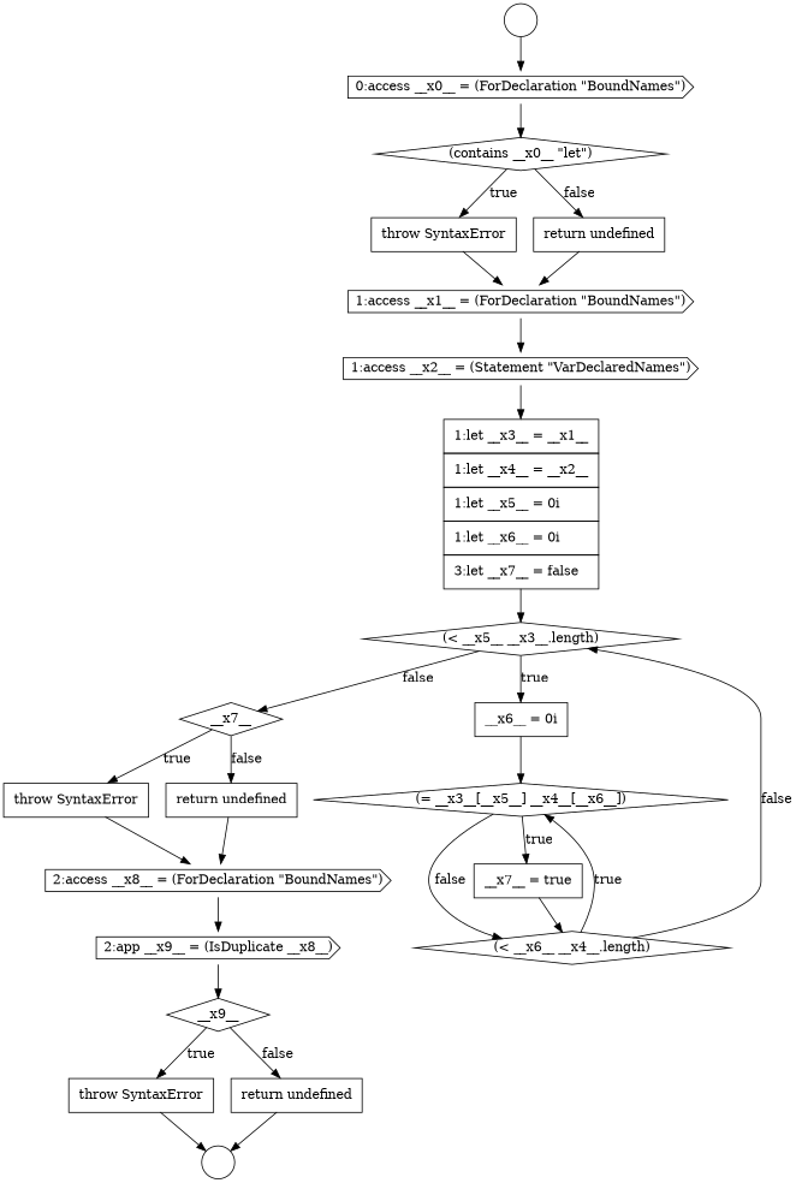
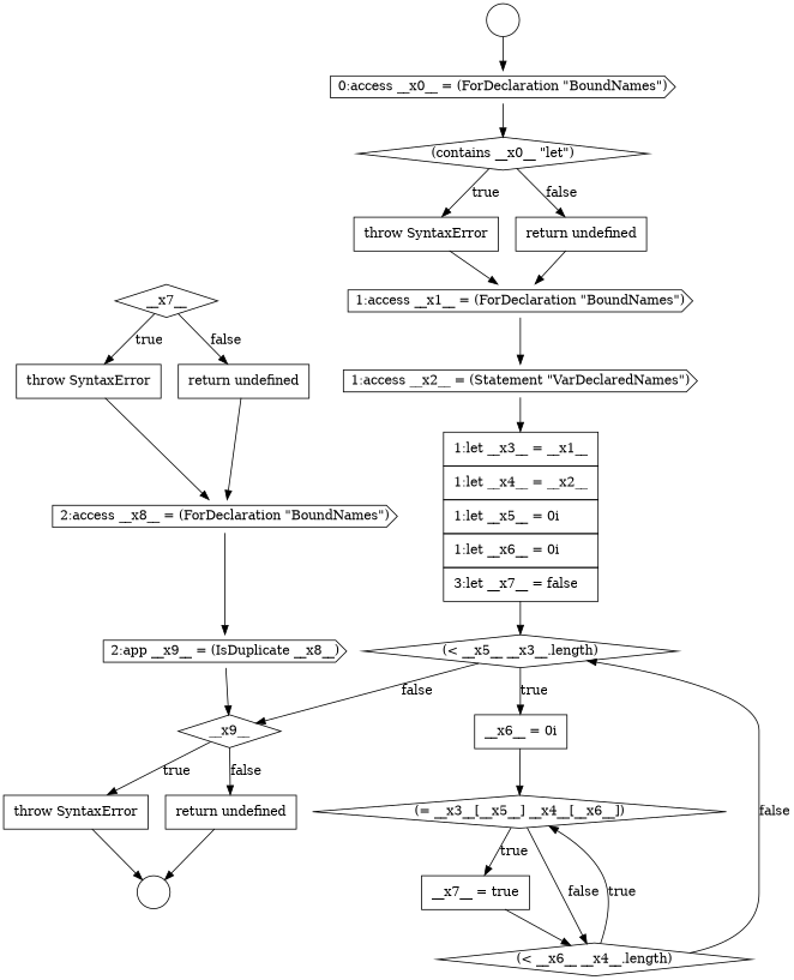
  digraph {
    node [color=black fillcolor=white shape=none style=filled]
    edge [color=black]
    n1 [label=" " shape=circle]
    n2 [label=<<font color="black">0:access __x0__ = (ForDeclaration &quot;BoundNames&quot;)</font>> shape=cds]
    n3 [label=<<font color="black">(contains __x0__ &quot;let&quot;)</font>> shape=diamond]
    n4 [label=<<font color="black">1:access __x2__ = (Statement &quot;VarDeclaredNames&quot;)</font>> shape=cds]
    n5 [label=<<font color="black">     <table border="0" cellborder="1" cellspacing="0" cellpadding="10">       <tr><td align="left">1:let __x3__ = __x1__</td></tr>       <tr><td align="left">1:let __x4__ = __x2__</td></tr>       <tr><td align="left">1:let __x5__ = 0i</td></tr>       <tr><td align="left">1:let __x6__ = 0i</td></tr>       <tr><td align="left">3:let __x7__ = false</td></tr>     </table>   </font>> margin=0]
    n6 [label=<<font color="black">(&lt; __x5__ __x3__.length)</font>> shape=diamond]
    n7 [label=<<font color="black">__x7__</font>> shape=diamond]
    n8 [label=<<font color="black">     <table border="0" cellborder="1" cellspacing="0" cellpadding="10">       <tr><td align="left">throw SyntaxError</td></tr>     </table>   </font>> margin=0]
    n9 [label=<<font color="black">     <table border="0" cellborder="1" cellspacing="0" cellpadding="10">       <tr><td align="left">return undefined</td></tr>     </table>   </font>> margin=0]
    n10 [label=<<font color="black">2:access __x8__ = (ForDeclaration &quot;BoundNames&quot;)</font>> shape=cds]
    n11 [label=<<font color="black">     <table border="0" cellborder="1" cellspacing="0" cellpadding="10">       <tr><td align="left">__x6__ = 0i</td></tr>     </table>   </font>> margin=0]
    n12 [label=<<font color="black">(= __x3__[__x5__] __x4__[__x6__])</font>> shape=diamond]
    n13 [label=<<font color="black">     <table border="0" cellborder="1" cellspacing="0" cellpadding="10">       <tr><td align="left">throw SyntaxError</td></tr>     </table>   </font>> margin=0]
    n14 [label=<<font color="black">1:access __x1__ = (ForDeclaration &quot;BoundNames&quot;)</font>> shape=cds]
    n15 [label=<<font color="black">2:app __x9__ = (IsDuplicate __x8__)</font>> shape=cds]
    n16 [label=<<font color="black">__x9__</font>> shape=diamond]
    n17 [label=<<font color="black">(&lt; __x6__ __x4__.length)</font>> shape=diamond]
    n18 [label=<<font color="black">     <table border="0" cellborder="1" cellspacing="0" cellpadding="10">       <tr><td align="left">__x7__ = true</td></tr>     </table>   </font>> margin=0]
    n19 [label=" " shape=circle]
    n20 [label=<<font color="black">     <table border="0" cellborder="1" cellspacing="0" cellpadding="10">       <tr><td align="left">throw SyntaxError</td></tr>     </table>   </font>> margin=0]
    n21 [label=<<font color="black">     <table border="0" cellborder="1" cellspacing="0" cellpadding="10">       <tr><td align="left">return undefined</td></tr>     </table>   </font>> margin=0]
    n22 [label=<<font color="black">     <table border="0" cellborder="1" cellspacing="0" cellpadding="10">       <tr><td align="left">return undefined</td></tr>     </table>   </font>> margin=0]
    n1 -> n2
    n2 -> n3
    n3 -> n13 [label=<<font color="black">true</font>>]
    n3 -> n22 [label=<<font color="black">false</font>>]
    n4 -> n5
    n5 -> n6
-   n6 -> n7 [label=<<font color="black">false</font>>]
+   n6 -> n16 [label=<<font color="black">false</font>>]
    n6 -> n11 [label=<<font color="black">true</font>>]
    n7 -> n8 [label=<<font color="black">true</font>>]
    n7 -> n9 [label=<<font color="black">false</font>>]
    n8 -> n10
    n9 -> n10
    n10 -> n15
    n11 -> n12
    n12 -> n17 [label=<<font color="black">false</font>>]
    n12 -> n18 [label=<<font color="black">true</font>>]
    n13 -> n14
    n14 -> n4
    n15 -> n16
    n16 -> n20 [label=<<font color="black">true</font>>]
    n16 -> n21 [label=<<font color="black">false</font>>]
    n17 -> n6 [label=<<font color="black">false</font>>]
    n17 -> n12 [label=<<font color="black">true</font>>]
    n18 -> n17
    n20 -> n19
    n21 -> n19
    n22 -> n14
  }
